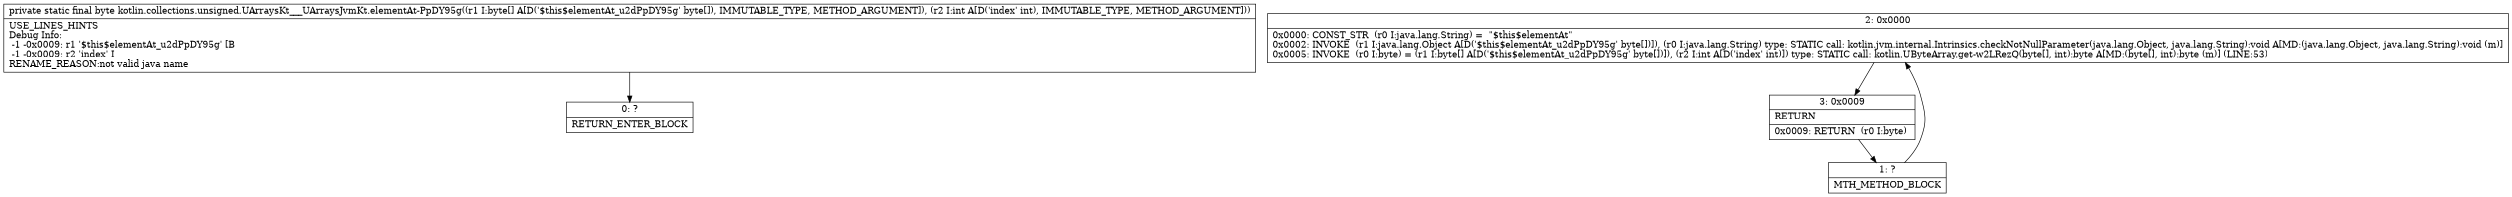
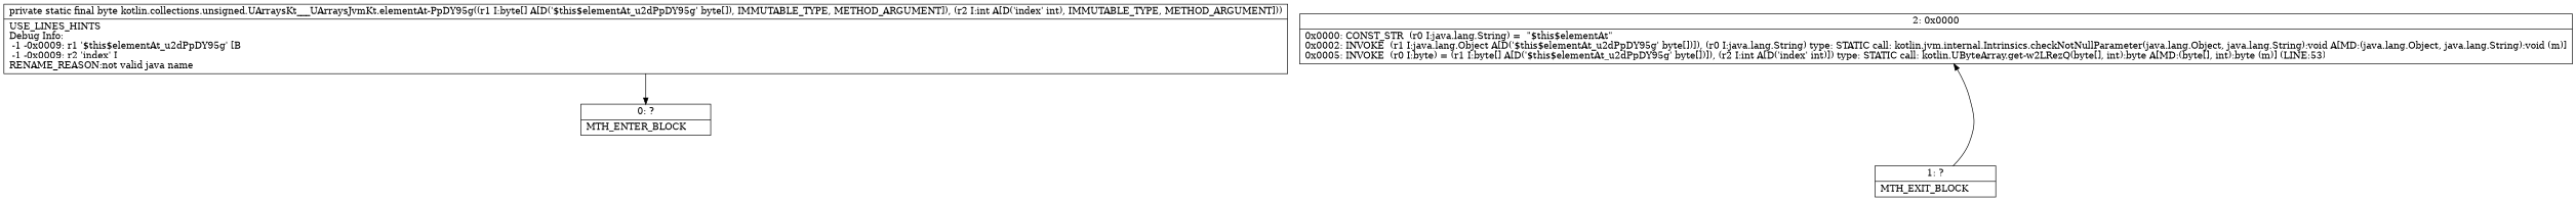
  digraph {
    node [shape=record]
-   n1 [label="{0\:\ ?|RETURN_ENTER_BLOCK\l}"]
+   n1 [label="{0\:\ ?|MTH_ENTER_BLOCK\l}"]
    n2 [label="{2\:\ 0x0000|0x0000: CONST_STR  (r0 I:java.lang.String) =  \"$this$elementAt\" \l0x0002: INVOKE  (r1 I:java.lang.Object A[D('$this$elementAt_u2dPpDY95g' byte[])]), (r0 I:java.lang.String) type: STATIC call: kotlin.jvm.internal.Intrinsics.checkNotNullParameter(java.lang.Object, java.lang.String):void A[MD:(java.lang.Object, java.lang.String):void (m)]\l0x0005: INVOKE  (r0 I:byte) = (r1 I:byte[] A[D('$this$elementAt_u2dPpDY95g' byte[])]), (r2 I:int A[D('index' int)]) type: STATIC call: kotlin.UByteArray.get\-w2LRezQ(byte[], int):byte A[MD:(byte[], int):byte (m)] (LINE:53)\l}"]
-   n3 [label="{3\:\ 0x0009|RETURN\l|0x0009: RETURN  (r0 I:byte) \l}"]
-   n4 [label="{1\:\ ?|MTH_METHOD_BLOCK\l}"]
+   n4 [label="{1\:\ ?|MTH_EXIT_BLOCK\l}"]
    n5 [label="{private static final byte kotlin.collections.unsigned.UArraysKt___UArraysJvmKt.elementAt\-PpDY95g((r1 I:byte[] A[D('$this$elementAt_u2dPpDY95g' byte[]), IMMUTABLE_TYPE, METHOD_ARGUMENT]), (r2 I:int A[D('index' int), IMMUTABLE_TYPE, METHOD_ARGUMENT]))  | USE_LINES_HINTS\lDebug Info:\l  \-1 \-0x0009: r1 '$this$elementAt_u2dPpDY95g' [B\l  \-1 \-0x0009: r2 'index' I\lRENAME_REASON:not valid java name\l}"]
-   n2 -> n3
-   n3 -> n4
    n4 -> n2
    n5 -> n1
  }
